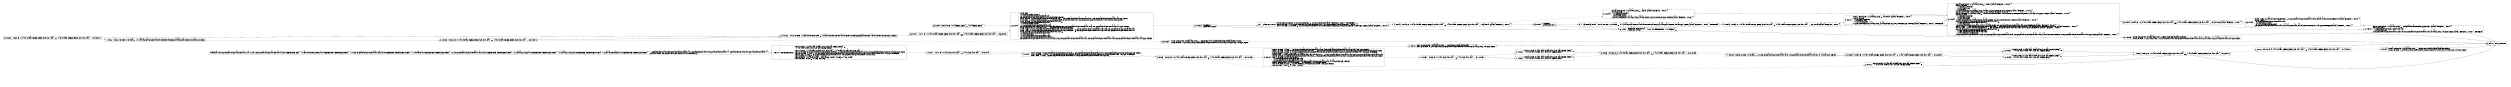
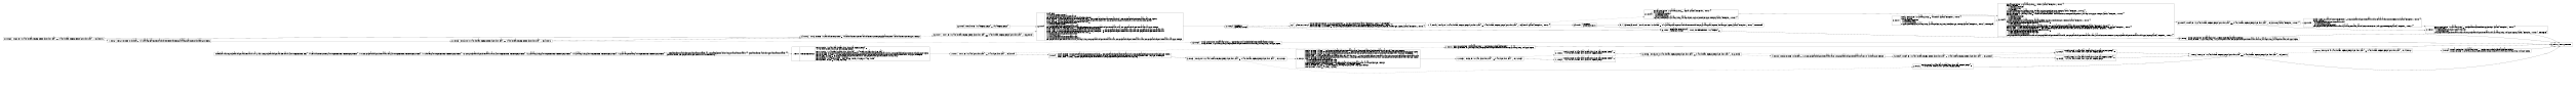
  digraph {
    rankdir=LR
    node [shape=record]
    n1 [label="{0\:\ 0x0000|MTH_ENTER_BLOCK\l|0x0000: CONST  (r2 I:?[int, float, boolean, short, byte, char, OBJECT, ARRAY]) = \l  (0 ?[int, float, boolean, short, byte, char, OBJECT, ARRAY])\l \l0x0001: CONST  (r1 I:?[boolean, int, float, short, byte, char]) = (1 ?[boolean, int, float, short, byte, char]) \l0x0002: INVOKE  (r0 I:com.google.android.gms.common.util.Clock) =  com.google.android.gms.ads.internal.zzk.zzln():com.google.android.gms.common.util.Clock type: STATIC \l0x0006: INVOKE  (r4 I:long) = (r0 I:com.google.android.gms.common.util.Clock) com.google.android.gms.common.util.Clock.elapsedRealtime():long type: INTERFACE \l0x000a: IGET  (r6 I:long) = (r8 I:com.google.android.gms.ads.internal.zzd) com.google.android.gms.ads.internal.zzd.zzbqz long \l0x000c: ARITH  (r4 I:long) = (r4 I:long) \- (r6 I:long) \l0x000d: CONST  (r6 I:?[long, double]) = (5000(0x1388, double:2.4703E\-320) ?[long, double]) \l0x000f: CMP_L  (r0 I:int) = (r4 I:long), (r6 I:long) \l}"]
    n2 [label="{1\:\ 0x0011|0x0011: IF  (r0 I:?[int, byte, short, char]) \>= (0 ?[int, byte, short, char])  \-\> B:4:0x0019 \l}"]
    n3 [label="{2\:\ 0x0013|0x0013: CONST_STR  (r0 I:java.lang.String) =  \"Not retrying to fetch app settings\" \l0x0015: INVOKE  (r0 I:java.lang.String) com.google.android.gms.internal.ads.zzaxa.zzep(java.lang.String):void type: STATIC \l}"]
    n4 [label="{4\:\ 0x0019|0x0019: INVOKE  (r0 I:com.google.android.gms.common.util.Clock) =  com.google.android.gms.ads.internal.zzk.zzln():com.google.android.gms.common.util.Clock type: STATIC \l0x001d: INVOKE  (r4 I:long) = (r0 I:com.google.android.gms.common.util.Clock) com.google.android.gms.common.util.Clock.elapsedRealtime():long type: INTERFACE \l0x0021: IPUT  (r4 I:long), (r8 I:com.google.android.gms.ads.internal.zzd) com.google.android.gms.ads.internal.zzd.zzbqz long \l}"]
    n5 [label="{3\:\ 0x0018|0x0018: RETURN   \l}"]
    n6 [label="{5\:\ 0x0023|0x0023: IF  (r12 I:?[int, boolean, OBJECT, ARRAY, byte, short, char]) != (0 ?[int, boolean, OBJECT, ARRAY, byte, short, char])  \-\> B:10:0x0030 \l}"]
    n7 [label="{6\:\ 0x0025|0x0025: MOVE  (r0 I:?[int, float, boolean, short, byte, char, OBJECT, ARRAY]) = \l  (r1 I:?[int, float, boolean, short, byte, char, OBJECT, ARRAY])\l \l}"]
    n8 [label="{10\:\ 0x0030|0x0030: INVOKE  (r4 I:long) = (r12 I:com.google.android.gms.internal.ads.zzawm) com.google.android.gms.internal.ads.zzawm.zzuq():long type: VIRTUAL \l0x0034: INVOKE  (r0 I:com.google.android.gms.common.util.Clock) =  com.google.android.gms.ads.internal.zzk.zzln():com.google.android.gms.common.util.Clock type: STATIC \l0x0038: INVOKE  (r6 I:long) = (r0 I:com.google.android.gms.common.util.Clock) com.google.android.gms.common.util.Clock.currentTimeMillis():long type: INTERFACE \l0x003c: ARITH  (r4 I:long) = (r6 I:long) \- (r4 I:long) \l0x003e: SGET  (r0 I:com.google.android.gms.internal.ads.zzaci\<java.lang.Long\>) =  com.google.android.gms.internal.ads.zzact.zzcsz com.google.android.gms.internal.ads.zzaci \l0x0040: INVOKE  (r3 I:com.google.android.gms.internal.ads.zzacq) =  com.google.android.gms.internal.ads.zzyr.zzpe():com.google.android.gms.internal.ads.zzacq type: STATIC \l0x0044: INVOKE  (r0 I:java.lang.Object) = \l  (r3 I:com.google.android.gms.internal.ads.zzacq)\l  (r0 I:com.google.android.gms.internal.ads.zzaci)\l com.google.android.gms.internal.ads.zzacq.zzd(com.google.android.gms.internal.ads.zzaci):java.lang.Object type: VIRTUAL \l0x0048: CHECK_CAST  (r0 I:java.lang.Long) = (java.lang.Long) (r0 I:?[OBJECT, ARRAY]) \l0x004a: INVOKE  (r6 I:long) = (r0 I:java.lang.Long) java.lang.Long.longValue():long type: VIRTUAL \l0x004e: CMP_L  (r0 I:int) = (r4 I:long), (r6 I:long) \l}"]
    n9 [label="{7\:\ 0x0026|0x0026: IF  (r0 I:?[int, boolean, OBJECT, ARRAY, byte, short, char]) == (0 ?[int, boolean, OBJECT, ARRAY, byte, short, char])  \-\> B:3:0x0018 \l}"]
    n10 [label="{11\:\ 0x0050|0x0050: IF  (r0 I:?[int, byte, short, char]) \<= (0 ?[int, byte, short, char])  \-\> B:17:0x005d \l}"]
    n11 [label="{8\:\ 0x0028|0x0028: IF  (r9 I:?[int, boolean, OBJECT, ARRAY, byte, short, char]) != (0 ?[int, boolean, OBJECT, ARRAY, byte, short, char])  \-\> B:19:0x0061 \l}"]
    n12 [label="{9\:\ 0x002a|0x002a: CONST_STR  (r0 I:java.lang.String) =  \"Context not provided to fetch application settings\" \l0x002c: INVOKE  (r0 I:java.lang.String) com.google.android.gms.internal.ads.zzaxa.zzep(java.lang.String):void type: STATIC \l}"]
    n13 [label="{12\:\ 0x0052|0x0052: MOVE  (r0 I:?[int, float, boolean, short, byte, char, OBJECT, ARRAY]) = \l  (r1 I:?[int, float, boolean, short, byte, char, OBJECT, ARRAY])\l \l}"]
    n14 [label="{17\:\ 0x005d|0x005d: MOVE  (r0 I:?[int, float, boolean, short, byte, char, OBJECT, ARRAY]) = \l  (r2 I:?[int, float, boolean, short, byte, char, OBJECT, ARRAY])\l \l}"]
    n15 [label="{13\:\ 0x0053|0x0053: IF  (r0 I:?[int, boolean, OBJECT, ARRAY, byte, short, char]) != (0 ?[int, boolean, OBJECT, ARRAY, byte, short, char])  \-\> B:16:0x005b \l}"]
    n16 [label="{14\:\ 0x0055|0x0055: INVOKE  (r0 I:boolean) = (r12 I:com.google.android.gms.internal.ads.zzawm) com.google.android.gms.internal.ads.zzawm.zzur():boolean type: VIRTUAL \l}"]
    n17 [label="{16\:\ 0x005b|0x005b: MOVE  (r0 I:?[int, float, boolean, short, byte, char, OBJECT, ARRAY]) = \l  (r1 I:?[int, float, boolean, short, byte, char, OBJECT, ARRAY])\l \l}"]
    n18 [label="{15\:\ 0x0059|0x0059: IF  (r0 I:?[int, boolean, OBJECT, ARRAY, byte, short, char]) != (0 ?[int, boolean, OBJECT, ARRAY, byte, short, char])  \-\> B:18:0x005f \l}"]
    n19 [label="{18\:\ 0x005f|0x005f: MOVE  (r0 I:?[int, float, boolean, short, byte, char, OBJECT, ARRAY]) = \l  (r2 I:?[int, float, boolean, short, byte, char, OBJECT, ARRAY])\l \l}"]
    n20 [label="{20\:\ 0x0065|0x0065: IF  (r0 I:?[int, boolean, OBJECT, ARRAY, byte, short, char]) == (0 ?[int, boolean, OBJECT, ARRAY, byte, short, char])  \-\> B:24:0x0073 \l}"]
    n21 [label="{21\:\ 0x0067|0x0067: INVOKE  (r0 I:boolean) = (r14 I:java.lang.CharSequence) android.text.TextUtils.isEmpty(java.lang.CharSequence):boolean type: STATIC \l}"]
    n22 [label="{24\:\ 0x0073|0x0073: INVOKE  (r0 I:android.content.Context) = (r9 I:android.content.Context) android.content.Context.getApplicationContext():android.content.Context type: VIRTUAL \l}"]
    n23 [label="{22\:\ 0x006b|0x006b: IF  (r0 I:?[int, boolean, OBJECT, ARRAY, byte, short, char]) == (0 ?[int, boolean, OBJECT, ARRAY, byte, short, char])  \-\> B:24:0x0073 \l}"]
    n24 [label="{25\:\ 0x0077|0x0077: IF  (r0 I:?[int, boolean, OBJECT, ARRAY, byte, short, char]) == (0 ?[int, boolean, OBJECT, ARRAY, byte, short, char])  \-\> B:38:0x00cf \l}"]
    n25 [label="{23\:\ 0x006d|0x006d: CONST_STR  (r0 I:java.lang.String) =  \"App settings could not be fetched. Required parameters missing\" \l0x006f: INVOKE  (r0 I:java.lang.String) com.google.android.gms.internal.ads.zzaxa.zzep(java.lang.String):void type: STATIC \l}"]
    n26 [label="{26\:\ 0x0079|0x0079: IPUT  \l  (r0 I:android.content.Context)\l  (r8 I:com.google.android.gms.ads.internal.zzd)\l com.google.android.gms.ads.internal.zzd.zzlj android.content.Context \l0x007b: INVOKE  (r0 I:com.google.android.gms.internal.ads.zzall) =  com.google.android.gms.ads.internal.zzk.zzlt():com.google.android.gms.internal.ads.zzall type: STATIC \l0x007f: IGET  (r1 I:android.content.Context) = (r8 I:com.google.android.gms.ads.internal.zzd) com.google.android.gms.ads.internal.zzd.zzlj android.content.Context \l0x0081: INVOKE  (r0 I:com.google.android.gms.internal.ads.zzals) = \l  (r0 I:com.google.android.gms.internal.ads.zzall)\l  (r1 I:android.content.Context)\l  (r10 I:com.google.android.gms.internal.ads.zzbaj)\l com.google.android.gms.internal.ads.zzall.zzb(android.content.Context, com.google.android.gms.internal.ads.zzbaj):com.google.android.gms.internal.ads.zzals type: VIRTUAL \l0x0085: CONST_STR  (r1 I:java.lang.String) =  \"google.afma.config.fetchAppSettings\" \l0x0087: SGET  (r2 I:com.google.android.gms.internal.ads.zzalo\<org.json.JSONObject\>) =  com.google.android.gms.internal.ads.zzalp.zzddk com.google.android.gms.internal.ads.zzalo \l0x0089: SGET  (r3 I:com.google.android.gms.internal.ads.zzalo\<org.json.JSONObject\>) =  com.google.android.gms.internal.ads.zzalp.zzddk com.google.android.gms.internal.ads.zzalo \l0x008b: INVOKE  (r0 I:com.google.android.gms.internal.ads.zzalk) = \l  (r0 I:com.google.android.gms.internal.ads.zzals)\l  (r1 I:java.lang.String)\l  (r2 I:com.google.android.gms.internal.ads.zzaln)\l  (r3 I:com.google.android.gms.internal.ads.zzalm)\l com.google.android.gms.internal.ads.zzals.zza(java.lang.String, com.google.android.gms.internal.ads.zzaln, com.google.android.gms.internal.ads.zzalm):com.google.android.gms.internal.ads.zzalk type: VIRTUAL \l}"]
    n27 [label="{27\:\ 0x008f|SYNTHETIC\lSplitter:B:27:0x008f\l}"]
    n28 [label="{38\:\ 0x00cf|0x00cf: MOVE  (r0 I:?[OBJECT, ARRAY]) = (r9 I:?[OBJECT, ARRAY]) \l}"]
    n29 [label="{28\:\ ?|Splitter:B:27:0x008f\l|0x008f: NEW_INSTANCE  (r1 I:org.json.JSONObject) =  org.json.JSONObject A[Catch:\{ Exception \-\> 0x00c7 \}, TRY_ENTER]\l0x0091: INVOKE  (r1 I:org.json.JSONObject) org.json.JSONObject.\<init\>():void type: DIRECT A[Catch:\{ Exception \-\> 0x00c7 \}]\l0x0094: INVOKE  (r2 I:boolean) = (r13 I:java.lang.CharSequence) android.text.TextUtils.isEmpty(java.lang.CharSequence):boolean type: STATIC A[Catch:\{ Exception \-\> 0x00c7 \}]\l}"]
    n30 [label="{36\:\ 0x00c7|ExcHandler: Exception null\lSplitter:B:27:0x008f\l|0x00c7: MOVE_EXCEPTION  (r0 I:?[OBJECT]) =  \l}"]
    n31 [label="{29\:\ 0x0098|0x0098: IF  (r2 I:?[int, boolean, OBJECT, ARRAY, byte, short, char]) != (0 ?[int, boolean, OBJECT, ARRAY, byte, short, char])  \-\> B:39:0x00d1 A[Catch:\{ Exception \-\> 0x00c7 \}]\l}"]
    n32 [label="{37\:\ 0x00c8|0x00c8: CONST_STR  (r1 I:java.lang.String) =  \"Error requesting application settings\" \l0x00ca: INVOKE  (r1 I:java.lang.String), (r0 I:java.lang.Throwable) com.google.android.gms.internal.ads.zzaxa.zzc(java.lang.String, java.lang.Throwable):void type: STATIC \l}"]
    n33 [label="{30\:\ 0x009a|0x009a: CONST_STR  (r2 I:java.lang.String) =  \"app_id\" A[Catch:\{ Exception \-\> 0x00c7 \}]\l0x009c: INVOKE  \l  (r1 I:org.json.JSONObject)\l  (r2 I:java.lang.String)\l  (r13 I:java.lang.Object)\l org.json.JSONObject.put(java.lang.String, java.lang.Object):org.json.JSONObject type: VIRTUAL A[Catch:\{ Exception \-\> 0x00c7 \}]\l}"]
    n34 [label="{39\:\ 0x00d1|SYNTHETIC\lSplitter:B:39:0x00d1\l}"]
    n35 [label="{31\:\ 0x009f|0x009f: CONST_STR  (r2 I:java.lang.String) =  \"is_init\" A[Catch:\{ Exception \-\> 0x00c7 \}]\l0x00a1: INVOKE  \l  (r1 I:org.json.JSONObject)\l  (r2 I:java.lang.String)\l  (r11 I:boolean)\l org.json.JSONObject.put(java.lang.String, boolean):org.json.JSONObject type: VIRTUAL A[Catch:\{ Exception \-\> 0x00c7 \}]\l0x00a4: CONST_STR  (r2 I:java.lang.String) =  \"pn\" A[Catch:\{ Exception \-\> 0x00c7 \}]\l0x00a6: INVOKE  (r3 I:java.lang.String) = (r9 I:android.content.Context) android.content.Context.getPackageName():java.lang.String type: VIRTUAL A[Catch:\{ Exception \-\> 0x00c7 \}]\l0x00aa: INVOKE  \l  (r1 I:org.json.JSONObject)\l  (r2 I:java.lang.String)\l  (r3 I:java.lang.Object)\l org.json.JSONObject.put(java.lang.String, java.lang.Object):org.json.JSONObject type: VIRTUAL A[Catch:\{ Exception \-\> 0x00c7 \}]\l0x00ad: INVOKE  (r0 I:com.google.android.gms.internal.ads.zzbbi) = \l  (r0 I:com.google.android.gms.internal.ads.zzalk)\l  (r1 I:java.lang.Object)\l com.google.android.gms.internal.ads.zzalk.zzi(java.lang.Object):com.google.android.gms.internal.ads.zzbbi type: INTERFACE A[Catch:\{ Exception \-\> 0x00c7 \}]\l0x00b1: SGET  (r1 I:com.google.android.gms.internal.ads.zzbam) =  com.google.android.gms.ads.internal.zze.zzbra com.google.android.gms.internal.ads.zzbam A[Catch:\{ Exception \-\> 0x00c7 \}]\l0x00b3: SGET  (r2 I:java.util.concurrent.Executor) =  com.google.android.gms.internal.ads.zzbbn.zzeah java.util.concurrent.Executor A[Catch:\{ Exception \-\> 0x00c7 \}]\l0x00b5: INVOKE  (r1 I:com.google.android.gms.internal.ads.zzbbi) = \l  (r0 I:com.google.android.gms.internal.ads.zzbbi)\l  (r1 I:com.google.android.gms.internal.ads.zzbam)\l  (r2 I:java.util.concurrent.Executor)\l com.google.android.gms.internal.ads.zzbas.zza(com.google.android.gms.internal.ads.zzbbi, com.google.android.gms.internal.ads.zzbam, java.util.concurrent.Executor):com.google.android.gms.internal.ads.zzbbi type: STATIC A[Catch:\{ Exception \-\> 0x00c7 \}]\l}"]
    n36 [label="{40\:\ ?|Splitter:B:39:0x00d1\l|0x00d1: INVOKE  (r2 I:boolean) = (r14 I:java.lang.CharSequence) android.text.TextUtils.isEmpty(java.lang.CharSequence):boolean type: STATIC A[Catch:\{ Exception \-\> 0x00c7 \}, TRY_ENTER]\l}"]
    n37 [label="{32\:\ 0x00b9|0x00b9: IF  (r15 I:?[int, boolean, OBJECT, ARRAY, byte, short, char]) == (0 ?[int, boolean, OBJECT, ARRAY, byte, short, char])  \-\> B:34:0x00c0 A[Catch:\{ Exception \-\> 0x00c7 \}]\l}"]
-   n38 [label="{33\:\ 0x00bb|0x00bb: SGET  (r2 I:java.util.concurrent.Executor) =  com.google.android.gms.internal.ads.zzbbn.zzeah java.util.concurrent.Executor A[Catch:\{ Exception \-\> 0x00c7 \}]\l0x00bd: STATIC  \l  (r0 I:com.google.android.gms.internal.ads.zzbbi)\l  (r15 I:java.lang.Runnable)\l  (r2 I:java.util.concurrent.Executor)\l com.google.android.gms.internal.ads.zzbbi.zza(java.lang.Runnable, java.util.concurrent.Executor):void type: INTERFACE A[Catch:\{ Exception \-\> 0x00c7 \}]\l}"]
+   n38 [label="{33\:\ 0x00bb|0x00bb: SGET  (r2 I:java.util.concurrent.Executor) =  com.google.android.gms.internal.ads.zzbbn.zzeah java.util.concurrent.Executor A[Catch:\{ Exception \-\> 0x00c7 \}]\l0x00bd: INVOKE  \l  (r0 I:com.google.android.gms.internal.ads.zzbbi)\l  (r15 I:java.lang.Runnable)\l  (r2 I:java.util.concurrent.Executor)\l com.google.android.gms.internal.ads.zzbbi.zza(java.lang.Runnable, java.util.concurrent.Executor):void type: INTERFACE A[Catch:\{ Exception \-\> 0x00c7 \}]\l}"]
    n39 [label="{34\:\ 0x00c0|0x00c0: CONST_STR  (r0 I:java.lang.String) =  \"ConfigLoader.maybeFetchNewAppSettings\" A[Catch:\{ Exception \-\> 0x00c7 \}]\l0x00c2: INVOKE  \l  (r1 I:com.google.android.gms.internal.ads.zzbbi)\l  (r0 I:java.lang.String)\l com.google.android.gms.internal.ads.zzbap.zza(com.google.android.gms.internal.ads.zzbbi, java.lang.String):void type: STATIC A[Catch:\{ Exception \-\> 0x00c7 \}, TRY_LEAVE]\l}"]
-   n40 [label="{41\:\ 0x00d5|0x00d5: IF  (r2 I:?[int, boolean, OBJECT, ARRAY, byte, short, char]) != (0 ?[int, boolean, OBJECT, ARRAY, byte, short, char])  \-\> B:31:0x009f A[Catch:\{ Exception \-\> 0x00c7 \}]\l}"]
    n41 [label="{42\:\ 0x00d7|0x00d7: CONST_STR  (r2 I:java.lang.String) =  \"ad_unit_id\" A[Catch:\{ Exception \-\> 0x00c7 \}]\l0x00d9: INVOKE  \l  (r1 I:org.json.JSONObject)\l  (r2 I:java.lang.String)\l  (r14 I:java.lang.Object)\l org.json.JSONObject.put(java.lang.String, java.lang.Object):org.json.JSONObject type: VIRTUAL A[Catch:\{ Exception \-\> 0x00c7 \}, TRY_LEAVE]\l}"]
    n42 [label="{private final void com.google.android.gms.ads.internal.zzd.zza((r8 'this' I:com.google.android.gms.ads.internal.zzd A[IMMUTABLE_TYPE, THIS]), (r9 I:android.content.Context A[IMMUTABLE_TYPE, METHOD_ARGUMENT]), (r10 I:com.google.android.gms.internal.ads.zzbaj A[IMMUTABLE_TYPE, METHOD_ARGUMENT]), (r11 I:boolean A[IMMUTABLE_TYPE, METHOD_ARGUMENT]), (r12 I:com.google.android.gms.internal.ads.zzawm A[IMMUTABLE_TYPE, METHOD_ARGUMENT]), (r13 I:java.lang.String A[IMMUTABLE_TYPE, METHOD_ARGUMENT]), (r14 I:java.lang.String A[IMMUTABLE_TYPE, METHOD_ARGUMENT]), (r15 I:java.lang.Runnable A[IMMUTABLE_TYPE, METHOD_ARGUMENT]))  | , , , Annotation[BUILD, android.support.annotation.Nullable, \{\}], , Annotation[BUILD, android.support.annotation.Nullable, \{\}], Annotation[BUILD, android.support.annotation.Nullable, \{\}]\lAnnotation[BUILD, com.google.android.gms.common.util.VisibleForTesting, \{\}]\l}"]
    n1 -> n2
    n2 -> n3 [style=dashed]
    n2 -> n4
    n3 -> n5
    n4 -> n6
    n6 -> n7 [style=dashed]
    n6 -> n8
    n7 -> n9
    n8 -> n10
    n9 -> n5
    n9 -> n11 [style=dashed]
    n10 -> n13 [style=dashed]
    n10 -> n14
    n11 -> n12 [style=dashed]
    n12 -> n5
    n13 -> n15
    n14 -> n15 [style=dashed]
    n15 -> n16 [style=dashed]
    n15 -> n17 [style=dashed]
    n16 -> n18
    n17 -> n9
    n18 -> n17 [style=dashed]
    n18 -> n19
    n19 -> n9
    n20 -> n21 [style=dashed]
    n20 -> n22
    n21 -> n23
    n22 -> n24 [style=dashed]
    n23 -> n22
    n23 -> n25 [style=dashed]
    n24 -> n26 [style=dashed]
    n25 -> n5
    n26 -> n27
    n27 -> n29
    n27 -> n30
    n28 -> n26
    n29 -> n31
    n30 -> n32
    n31 -> n33 [style=dashed]
    n31 -> n34
    n32 -> n5
    n33 -> n35
    n34 -> n30
    n34 -> n36
    n35 -> n37
-   n36 -> n40
    n37 -> n38 [style=dashed]
    n37 -> n39
    n38 -> n39
    n39 -> n5
-   n40 -> n35
-   n40 -> n41 [style=dashed]
    n41 -> n35
    n42 -> n1
  }
